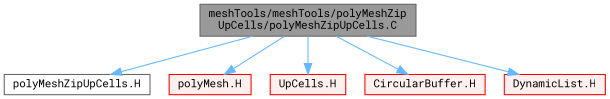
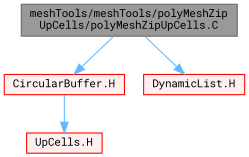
  digraph {
    fontname="Roboto Mono"
    node [color=red fillcolor="#FFF0F0" fontname="Roboto Mono" fontsize=10 shape=box style=filled]
    edge [color=steelblue1 fontname="Roboto Mono" fontsize=10 labelfontname=Helvetica labelfontsize=10 style=solid]
    n1 [color=gray40 fillcolor=grey60 fontcolor=black height=0.2 label="meshTools/meshTools/polyMeshZip\lUpCells/polyMeshZipUpCells.C" width=0.4]
-   n2 [color=grey40 fillcolor=white height=0.2 label="polyMeshZipUpCells.H" width=0.4]
-   n3 [height=0.2 label="polyMesh.H" width=0.4]
    n4 [height=0.2 label="UpCells.H" width=0.4]
    n5 [height=0.2 label="CircularBuffer.H" width=0.4]
    n6 [height=0.2 label="DynamicList.H" width=0.4]
-   n1 -> n2
-   n1 -> n3
-   n1 -> n4
+   n5 -> n4
    n1 -> n5
    n1 -> n6
  }
